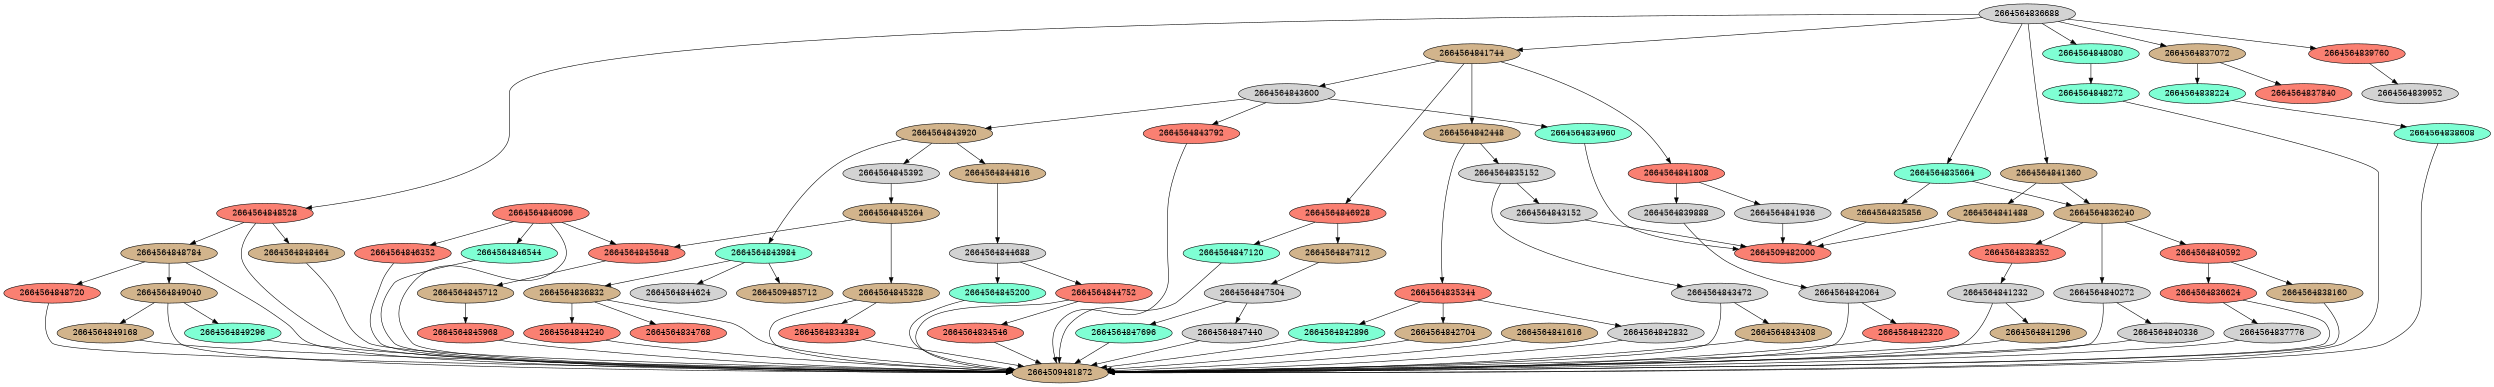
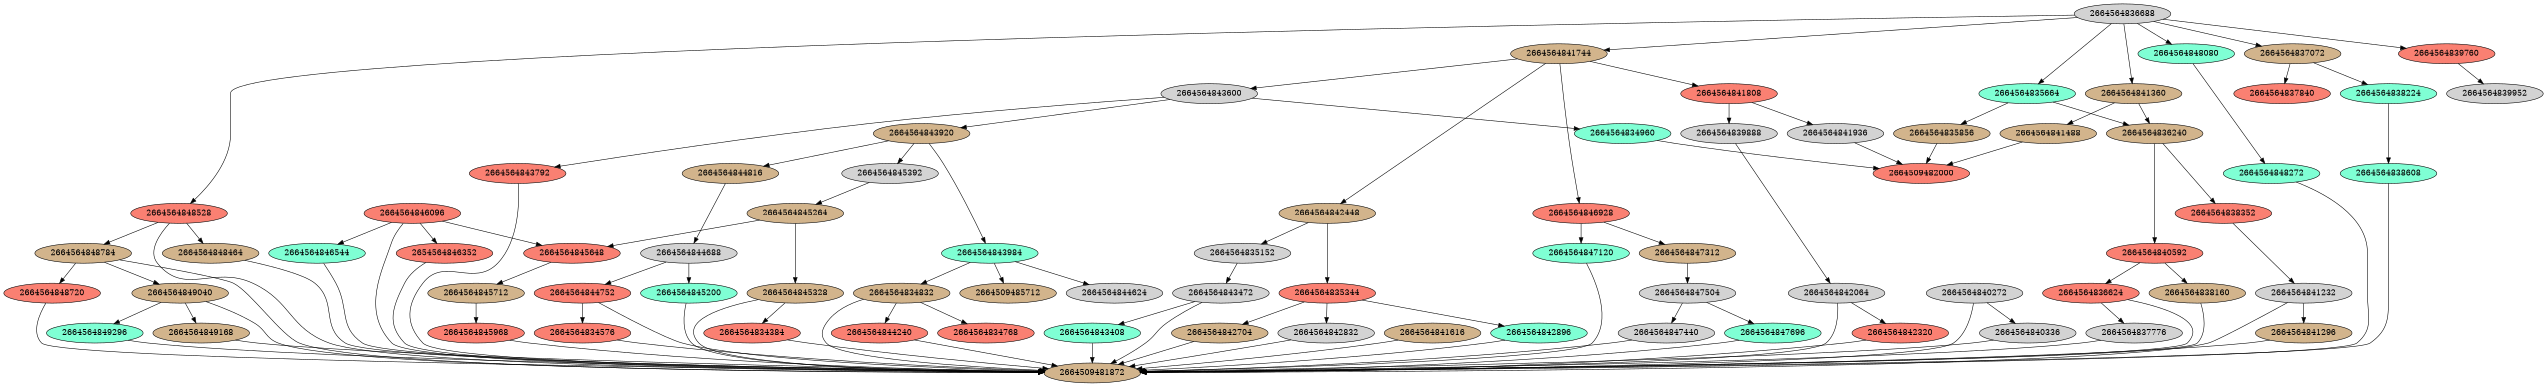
  strict digraph {
    node [fillcolor=tan style=filled type=Name]
    2664564835344 [fillcolor=salmon type=Call]
    2664564842704
    2664564842832 [fillcolor=lightgrey]
    2664564842896 [fillcolor=aquamarine]
    2664509481872 [type=Load]
    2664509482000 [fillcolor=salmon type=Store]
    2664564835856
    2664564839952 [fillcolor=lightgrey type=Constant]
    2664564841488
    2664564849168
    2664564846096 [fillcolor=salmon type=Subscript]
-   2664564846352 [fillcolor=salmon]
+   2664564846352 [fillcolor=salmon label=2654564846352]
    2664564846544 [fillcolor=aquamarine type=Constant]
    2664564845648 [fillcolor=salmon type=Call]
    2664564847120 [fillcolor=aquamarine]
-   2664564834832 [type=Subscript label=2664564836832]
+   2664564834832 [type=Subscript]
    2664564844240 [fillcolor=salmon]
    2664564834768 [fillcolor=salmon type=Constant]
    2664564847696 [fillcolor=aquamarine]
    2664564843600 [fillcolor=lightgrey type=For]
    2664564834960 [fillcolor=aquamarine]
    2664564843920 [type=If]
    2664564843792 [fillcolor=salmon]
    2664564844816 [type=Expr]
    2664564843984 [fillcolor=aquamarine type=Compare]
    2664564845392 [fillcolor=lightgrey type=Expr]
    2664564842064 [fillcolor=lightgrey type=Attribute]
    2664564842320 [fillcolor=salmon]
    2664564834384 [fillcolor=salmon]
    2664564848720 [fillcolor=salmon]
    2664564844624 [fillcolor=lightgrey type=Constant]
    2664564845712 [type=Attribute]
    2664564845968 [fillcolor=salmon]
    2664564848272 [fillcolor=aquamarine]
    2664564848784 [type=Subscript]
    2664564849040 [type=Tuple]
    2664564849296 [fillcolor=aquamarine]
    2664564840592 [fillcolor=salmon type=Call]
    2664564836624 [fillcolor=salmon type=Attribute]
    2664564838160
    2664564837776 [fillcolor=lightgrey]
    2664564844688 [fillcolor=lightgrey type=Call]
    2664564845200 [fillcolor=aquamarine]
    2664564844752 [fillcolor=salmon type=Attribute]
-   2664564834576 [fillcolor=salmon label=2664564834546]
+   2664564834576 [fillcolor=salmon]
    2664564841616 [type=List]
    2664509485712 [type=Eq]
    2664564847312 [type=Expr]
    2664564847504 [fillcolor=lightgrey type=Call]
    2664564847440 [fillcolor=lightgrey]
    2664564838608 [fillcolor=aquamarine]
    2664564837072 [type=arguments]
    2664564838224 [fillcolor=aquamarine type=arg]
    2664564837840 [fillcolor=salmon type=arg]
    2664564845264 [type=Call]
    2664564845328 [type=Attribute]
    2664564836688 [fillcolor=lightgrey type=FunctionDef]
    2664564841744 [type=Try]
    2664564835664 [fillcolor=aquamarine type=Assign]
    2664564839760 [fillcolor=salmon type=Expr]
    2664564848528 [fillcolor=salmon type=Subscript]
    2664564841360 [type=Assign]
    2664564848080 [fillcolor=aquamarine type=Return]
    2664564846928 [fillcolor=salmon type=ExceptHandler]
    2664564841808 [fillcolor=salmon type=Assign]
    2664564842448 [type=If]
    2664564836240 [type=Call]
    2664564848464
    2664564841232 [fillcolor=lightgrey type=Attribute]
    2664564841296
    2664564839888 [fillcolor=lightgrey type=Call]
    2664564841936 [fillcolor=lightgrey]
    2664564835152 [fillcolor=lightgrey type=Assign]
    2664564843472 [fillcolor=lightgrey type=List]
-   2664564843152 [fillcolor=lightgrey]
-   2664564843408
+   2664564843408 [fillcolor=aquamarine]
    2664564840272 [fillcolor=lightgrey type=Attribute]
    2664564838352 [fillcolor=salmon type=keyword]
    2664564840336 [fillcolor=lightgrey]
    2664564835344 -> 2664564842704
    2664564835344 -> 2664564842832
    2664564835344 -> 2664564842896
    2664564842704 -> 2664509481872
    2664564842832 -> 2664509481872
    2664564842896 -> 2664509481872
    2664564835856 -> 2664509482000
    2664564841488 -> 2664509482000
    2664564849168 -> 2664509481872
    2664564846096 -> 2664509481872
    2664564846096 -> 2664564846352
    2664564846096 -> 2664564846544
    2664564846096 -> 2664564845648
    2664564846352 -> 2664509481872
    2664564846544 -> 2664509481872
    2664564845648 -> 2664564845712
    2664564847120 -> 2664509481872
    2664564834832 -> 2664509481872
    2664564834832 -> 2664564844240
    2664564834832 -> 2664564834768
    2664564844240 -> 2664509481872
    2664564847696 -> 2664509481872
    2664564843600 -> 2664564834960
    2664564843600 -> 2664564843920
    2664564843600 -> 2664564843792
    2664564834960 -> 2664509482000
    2664564843920 -> 2664564844816
    2664564843920 -> 2664564843984
    2664564843920 -> 2664564845392
    2664564843792 -> 2664509481872
    2664564844816 -> 2664564844688
    2664564843984 -> 2664564834832
    2664564843984 -> 2664564844624
    2664564843984 -> 2664509485712
    2664564845392 -> 2664564845264
    2664564842064 -> 2664509481872
    2664564842064 -> 2664564842320
    2664564842320 -> 2664509481872
    2664564834384 -> 2664509481872
    2664564848720 -> 2664509481872
    2664564845712 -> 2664564845968
    2664564845968 -> 2664509481872
    2664564848272 -> 2664509481872
    2664564848784 -> 2664509481872
    2664564848784 -> 2664564848720
    2664564848784 -> 2664564849040
    2664564849040 -> 2664509481872
    2664564849040 -> 2664564849168
    2664564849040 -> 2664564849296
    2664564849296 -> 2664509481872
    2664564840592 -> 2664564836624
    2664564840592 -> 2664564838160
    2664564836624 -> 2664509481872
    2664564836624 -> 2664564837776
    2664564838160 -> 2664509481872
    2664564837776 -> 2664509481872
    2664564844688 -> 2664564845200
    2664564844688 -> 2664564844752
    2664564845200 -> 2664509481872
    2664564844752 -> 2664509481872
    2664564844752 -> 2664564834576
    2664564834576 -> 2664509481872
    2664564841616 -> 2664509481872
    2664564847312 -> 2664564847504
    2664564847504 -> 2664564847696
    2664564847504 -> 2664564847440
    2664564847440 -> 2664509481872
    2664564838608 -> 2664509481872
    2664564837072 -> 2664564838224
    2664564837072 -> 2664564837840
    2664564838224 -> 2664564838608
    2664564845264 -> 2664564845648
    2664564845264 -> 2664564845328
    2664564845328 -> 2664509481872
    2664564845328 -> 2664564834384
    2664564836688 -> 2664564837072
    2664564836688 -> 2664564841744
    2664564836688 -> 2664564835664
    2664564836688 -> 2664564839760
    2664564836688 -> 2664564848528
    2664564836688 -> 2664564841360
    2664564836688 -> 2664564848080
    2664564841744 -> 2664564843600
    2664564841744 -> 2664564846928
    2664564841744 -> 2664564841808
    2664564841744 -> 2664564842448
    2664564835664 -> 2664564835856
    2664564835664 -> 2664564836240
    2664564839760 -> 2664564839952
    2664564848528 -> 2664509481872
    2664564848528 -> 2664564848784
    2664564848528 -> 2664564848464
    2664564841360 -> 2664564841488
    2664564841360 -> 2664564836240
    2664564848080 -> 2664564848272
    2664564846928 -> 2664564847120
    2664564846928 -> 2664564847312
    2664564841808 -> 2664564839888
    2664564841808 -> 2664564841936
    2664564842448 -> 2664564835344
    2664564842448 -> 2664564835152
    2664564836240 -> 2664564840592
-   2664564836240 -> 2664564840272
    2664564836240 -> 2664564838352
    2664564848464 -> 2664509481872
    2664564841232 -> 2664509481872
    2664564841232 -> 2664564841296
    2664564841296 -> 2664509481872
    2664564839888 -> 2664564842064
    2664564841936 -> 2664509482000
    2664564835152 -> 2664564843472
-   2664564835152 -> 2664564843152
    2664564843472 -> 2664509481872
    2664564843472 -> 2664564843408
-   2664564843152 -> 2664509482000
    2664564843408 -> 2664509481872
    2664564840272 -> 2664509481872
    2664564840272 -> 2664564840336
    2664564838352 -> 2664564841232
    2664564840336 -> 2664509481872
  }
